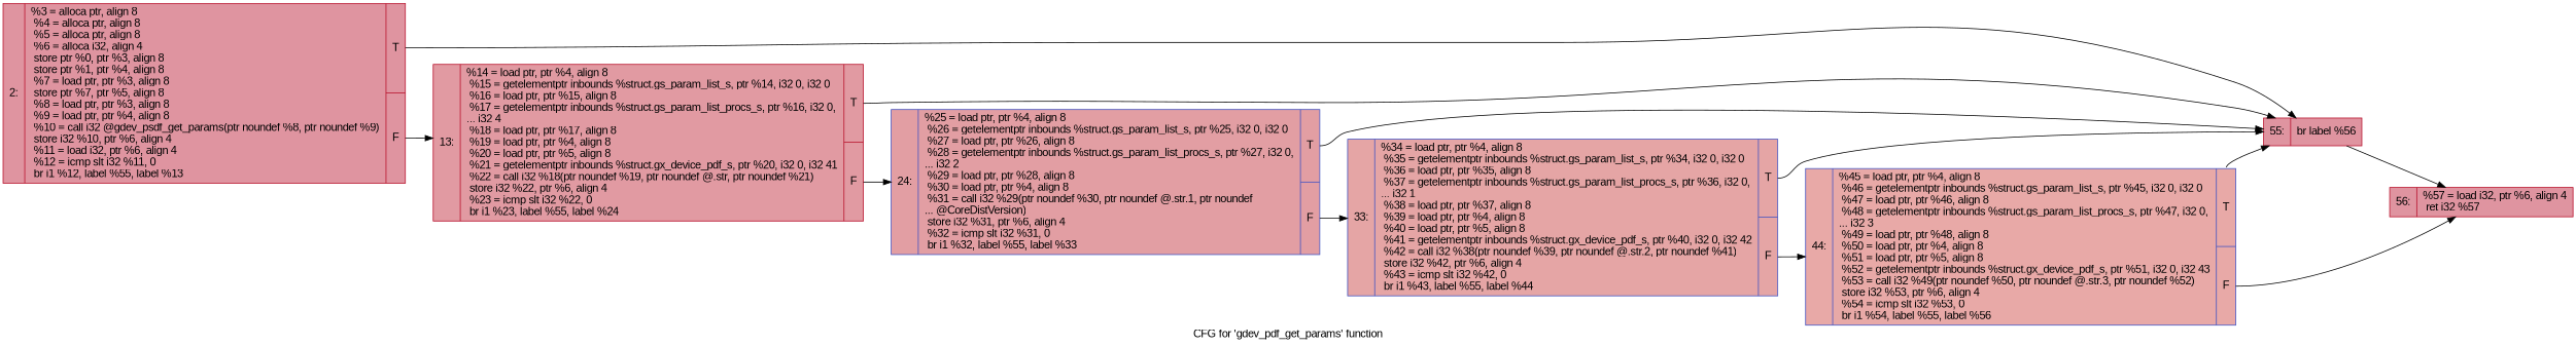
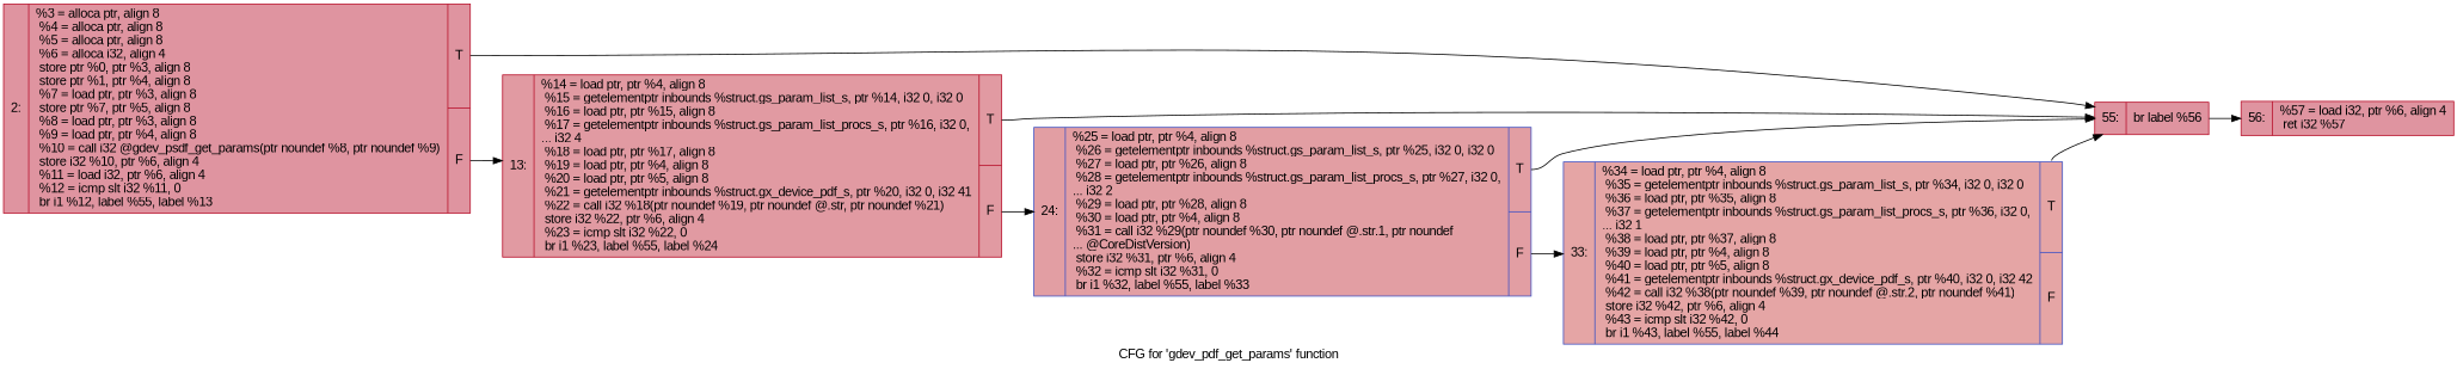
  digraph {
    label="CFG for 'gdev_pdf_get_params' function"
    rankdir=LR
    fontname="Liberation Sans"
    node [color="#b70d28ff" fillcolor="#b70d2870" fontname="Liberation Sans" shape=record style=filled]
    edge [tailport=s0 fontname="Liberation Sans"]
    n1 [label="{2:\l|  %3 = alloca ptr, align 8\l  %4 = alloca ptr, align 8\l  %5 = alloca ptr, align 8\l  %6 = alloca i32, align 4\l  store ptr %0, ptr %3, align 8\l  store ptr %1, ptr %4, align 8\l  %7 = load ptr, ptr %3, align 8\l  store ptr %7, ptr %5, align 8\l  %8 = load ptr, ptr %3, align 8\l  %9 = load ptr, ptr %4, align 8\l  %10 = call i32 @gdev_psdf_get_params(ptr noundef %8, ptr noundef %9)\l  store i32 %10, ptr %6, align 4\l  %11 = load i32, ptr %6, align 4\l  %12 = icmp slt i32 %11, 0\l  br i1 %12, label %55, label %13\l|{<s0>T|<s1>F}}"]
    n2 [label="{55:\l|  br label %56\l}"]
    n3 [fillcolor="#bb1b2c70" label="{13:\l|  %14 = load ptr, ptr %4, align 8\l  %15 = getelementptr inbounds %struct.gs_param_list_s, ptr %14, i32 0, i32 0\l  %16 = load ptr, ptr %15, align 8\l  %17 = getelementptr inbounds %struct.gs_param_list_procs_s, ptr %16, i32 0,\l... i32 4\l  %18 = load ptr, ptr %17, align 8\l  %19 = load ptr, ptr %4, align 8\l  %20 = load ptr, ptr %5, align 8\l  %21 = getelementptr inbounds %struct.gx_device_pdf_s, ptr %20, i32 0, i32 41\l  %22 = call i32 %18(ptr noundef %19, ptr noundef @.str, ptr noundef %21)\l  store i32 %22, ptr %6, align 4\l  %23 = icmp slt i32 %22, 0\l  br i1 %23, label %55, label %24\l|{<s0>T|<s1>F}}"]
    n4 [label="{56:\l|  %57 = load i32, ptr %6, align 4\l  ret i32 %57\l}"]
    n5 [color="#3d50c3ff" fillcolor="#be242e70" label="{24:\l|  %25 = load ptr, ptr %4, align 8\l  %26 = getelementptr inbounds %struct.gs_param_list_s, ptr %25, i32 0, i32 0\l  %27 = load ptr, ptr %26, align 8\l  %28 = getelementptr inbounds %struct.gs_param_list_procs_s, ptr %27, i32 0,\l... i32 2\l  %29 = load ptr, ptr %28, align 8\l  %30 = load ptr, ptr %4, align 8\l  %31 = call i32 %29(ptr noundef %30, ptr noundef @.str.1, ptr noundef\l... @CoreDistVersion)\l  store i32 %31, ptr %6, align 4\l  %32 = icmp slt i32 %31, 0\l  br i1 %32, label %55, label %33\l|{<s0>T|<s1>F}}"]
    n6 [color="#3d50c3ff" fillcolor="#c5333470" label="{33:\l|  %34 = load ptr, ptr %4, align 8\l  %35 = getelementptr inbounds %struct.gs_param_list_s, ptr %34, i32 0, i32 0\l  %36 = load ptr, ptr %35, align 8\l  %37 = getelementptr inbounds %struct.gs_param_list_procs_s, ptr %36, i32 0,\l... i32 1\l  %38 = load ptr, ptr %37, align 8\l  %39 = load ptr, ptr %4, align 8\l  %40 = load ptr, ptr %5, align 8\l  %41 = getelementptr inbounds %struct.gx_device_pdf_s, ptr %40, i32 0, i32 42\l  %42 = call i32 %38(ptr noundef %39, ptr noundef @.str.2, ptr noundef %41)\l  store i32 %42, ptr %6, align 4\l  %43 = icmp slt i32 %42, 0\l  br i1 %43, label %55, label %44\l|{<s0>T|<s1>F}}"]
-   n7 [color="#3d50c3ff" fillcolor="#ca3b3770" label="{44:\l|  %45 = load ptr, ptr %4, align 8\l  %46 = getelementptr inbounds %struct.gs_param_list_s, ptr %45, i32 0, i32 0\l  %47 = load ptr, ptr %46, align 8\l  %48 = getelementptr inbounds %struct.gs_param_list_procs_s, ptr %47, i32 0,\l... i32 3\l  %49 = load ptr, ptr %48, align 8\l  %50 = load ptr, ptr %4, align 8\l  %51 = load ptr, ptr %5, align 8\l  %52 = getelementptr inbounds %struct.gx_device_pdf_s, ptr %51, i32 0, i32 43\l  %53 = call i32 %49(ptr noundef %50, ptr noundef @.str.3, ptr noundef %52)\l  store i32 %53, ptr %6, align 4\l  %54 = icmp slt i32 %53, 0\l  br i1 %54, label %55, label %56\l|{<s0>T|<s1>F}}"]
    n1 -> n2
    n1 -> n3 [tailport=s1]
    n2 -> n4 [tailport=""]
    n3 -> n2
    n3 -> n5 [tailport=s1]
    n5 -> n2
    n5 -> n6 [tailport=s1]
    n6 -> n2
-   n6 -> n7 [tailport=s1]
-   n7 -> n2
-   n7 -> n4 [tailport=s1]
  }
